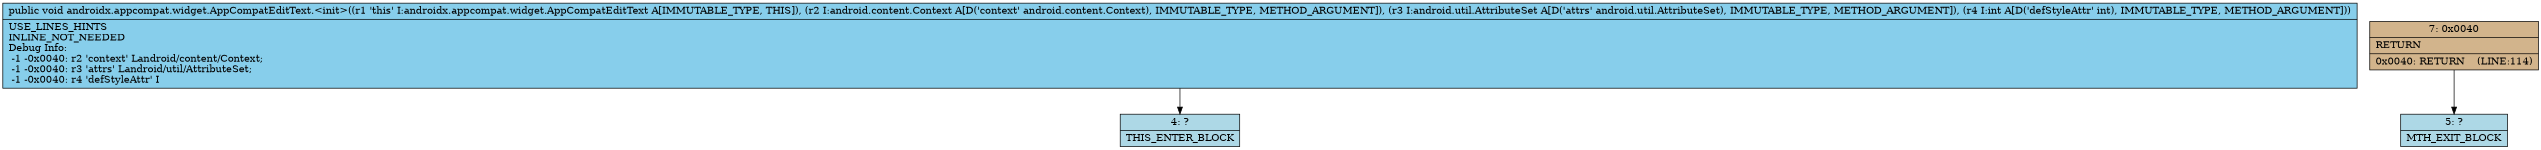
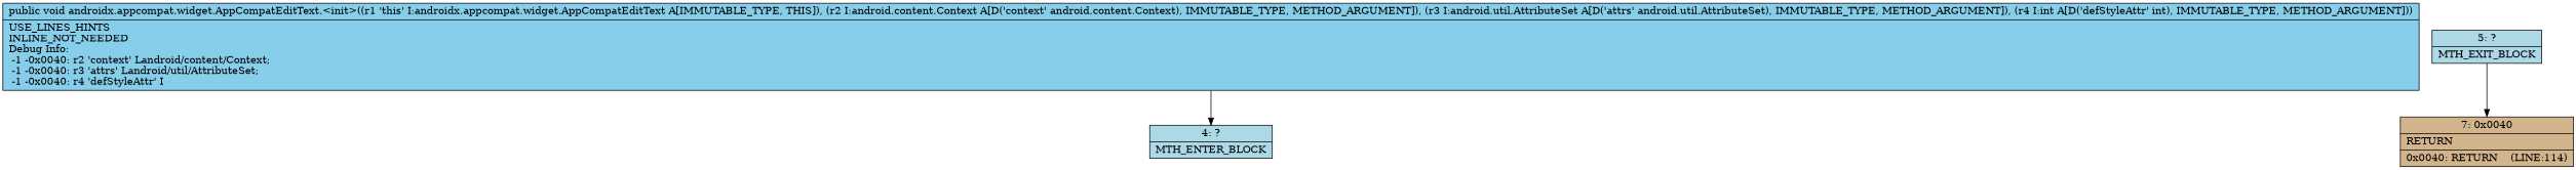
  digraph {
    node [fillcolor=lightblue shape=record style=filled]
-   n1 [label="{4\:\ ?|THIS_ENTER_BLOCK\l}"]
+   n1 [label="{4\:\ ?|MTH_ENTER_BLOCK\l}"]
    n2 [fillcolor=tan label="{7\:\ 0x0040|RETURN\l|0x0040: RETURN    (LINE:114)\l}"]
    n3 [label="{5\:\ ?|MTH_EXIT_BLOCK\l}"]
    n4 [fillcolor=skyblue label="{public void androidx.appcompat.widget.AppCompatEditText.\<init\>((r1 'this' I:androidx.appcompat.widget.AppCompatEditText A[IMMUTABLE_TYPE, THIS]), (r2 I:android.content.Context A[D('context' android.content.Context), IMMUTABLE_TYPE, METHOD_ARGUMENT]), (r3 I:android.util.AttributeSet A[D('attrs' android.util.AttributeSet), IMMUTABLE_TYPE, METHOD_ARGUMENT]), (r4 I:int A[D('defStyleAttr' int), IMMUTABLE_TYPE, METHOD_ARGUMENT]))  | USE_LINES_HINTS\lINLINE_NOT_NEEDED\lDebug Info:\l  \-1 \-0x0040: r2 'context' Landroid\/content\/Context;\l  \-1 \-0x0040: r3 'attrs' Landroid\/util\/AttributeSet;\l  \-1 \-0x0040: r4 'defStyleAttr' I\l}"]
-   n2 -> n3
+   n3 -> n2
    n4 -> n1
  }
